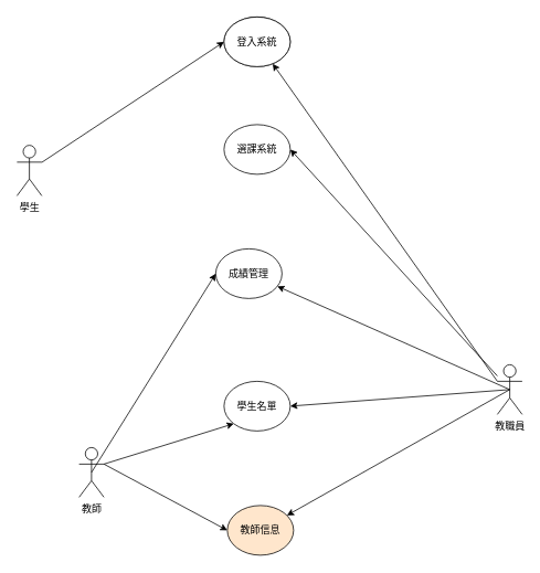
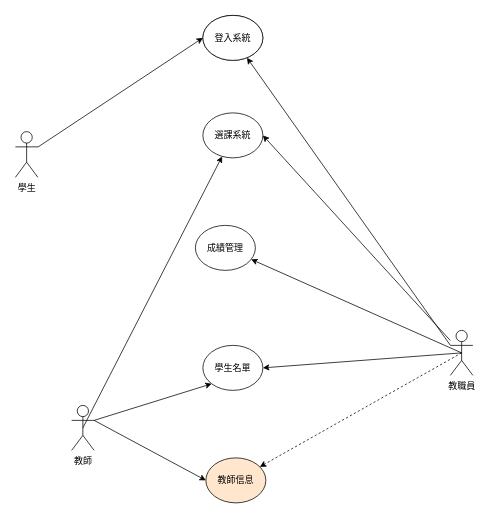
  <mxCell id="0" />
  <mxCell id="1" parent="0" />
  <mxCell id="2" value="學生" style="shape=umlActor;verticalLabelPosition=bottom;verticalAlign=top;html=1;" parent="1" vertex="1"><mxGeometry x="20" y="175" width="30" height="61" as="geometry" /></mxCell>
  <mxCell id="3" value="" style="ellipse;whiteSpace=wrap;html=1;" vertex="1" parent="1"><mxGeometry x="270" y="20" width="80" height="60" as="geometry" /></mxCell>
  <mxCell id="4" value="選課系統" style="ellipse;whiteSpace=wrap;html=1;" vertex="1" parent="1"><mxGeometry x="270" y="150" width="80" height="60" as="geometry" /></mxCell>
  <mxCell id="5" value="成績管理" style="ellipse;whiteSpace=wrap;html=1;" vertex="1" parent="1"><mxGeometry x="260" y="300" width="80" height="60" as="geometry" /></mxCell>
  <mxCell id="6" value="" style="endArrow=classic;html=1;rounded=0;entryX=0;entryY=0.5;entryDx=0;entryDy=0;" edge="1" parent="1" source="2" target="3"><mxGeometry width="50" height="50" relative="1" as="geometry"><mxPoint x="280" y="190" as="sourcePoint" /><mxPoint x="330" y="140" as="targetPoint" /></mxGeometry></mxCell>
  <mxCell id="7" value="教師" style="shape=umlActor;verticalLabelPosition=bottom;verticalAlign=top;html=1;outlineConnect=0;" vertex="1" parent="1"><mxGeometry x="95" y="540" width="30" height="60" as="geometry" /></mxCell>
  <mxCell id="8" value="教職員" style="shape=umlActor;verticalLabelPosition=bottom;verticalAlign=top;html=1;outlineConnect=0;" vertex="1" parent="1"><mxGeometry x="600" y="440" width="30" height="60" as="geometry" /></mxCell>
  <mxCell id="9" value="登入系統" style="ellipse;whiteSpace=wrap;html=1;" vertex="1" parent="1"><mxGeometry x="270" y="20" width="80" height="60" as="geometry" /></mxCell>
  <mxCell id="10" value="學生名單" style="ellipse;whiteSpace=wrap;html=1;" vertex="1" parent="1"><mxGeometry x="270" y="460" width="80" height="60" as="geometry" /></mxCell>
  <mxCell id="11" value="教師信息" style="ellipse;whiteSpace=wrap;html=1;fillColor=#ffe6cc;" vertex="1" parent="1"><mxGeometry x="274" y="610" width="80" height="60" as="geometry" /></mxCell>
  <mxCell id="12" value="" style="endArrow=classic;html=1;rounded=0;exitX=1;exitY=0.333;exitDx=0;exitDy=0;exitPerimeter=0;entryX=0;entryY=1;entryDx=0;entryDy=0;" edge="1" parent="1" source="7" target="10"><mxGeometry width="50" height="50" relative="1" as="geometry"><mxPoint x="400" y="620" as="sourcePoint" /><mxPoint x="450" y="570" as="targetPoint" /></mxGeometry></mxCell>
  <mxCell id="13" value="" style="endArrow=classic;html=1;rounded=0;exitX=1;exitY=0.333;exitDx=0;exitDy=0;exitPerimeter=0;entryX=0;entryY=0.5;entryDx=0;entryDy=0;" edge="1" parent="1" source="7" target="11"><mxGeometry width="50" height="50" relative="1" as="geometry"><mxPoint x="400" y="620" as="sourcePoint" /><mxPoint x="274" y="790" as="targetPoint" /></mxGeometry></mxCell>
  <mxCell id="14" value="" style="endArrow=classic;html=1;rounded=0;exitX=0;exitY=0.333;exitDx=0;exitDy=0;exitPerimeter=0;" edge="1" parent="1" source="8" target="9"><mxGeometry width="50" height="50" relative="1" as="geometry"><mxPoint x="400" y="220" as="sourcePoint" /><mxPoint x="450" y="170" as="targetPoint" /></mxGeometry></mxCell>
  <mxCell id="15" value="" style="endArrow=classic;html=1;rounded=0;entryX=1;entryY=0.5;entryDx=0;entryDy=0;" edge="1" parent="1" source="8" target="4"><mxGeometry width="50" height="50" relative="1" as="geometry"><mxPoint x="400" y="220" as="sourcePoint" /><mxPoint x="450" y="170" as="targetPoint" /></mxGeometry></mxCell>
  <mxCell id="16" value="" style="endArrow=classic;html=1;rounded=0;exitX=0.5;exitY=0.5;exitDx=0;exitDy=0;exitPerimeter=0;" edge="1" parent="1" source="8" target="5"><mxGeometry width="50" height="50" relative="1" as="geometry"><mxPoint x="400" y="420" as="sourcePoint" /><mxPoint x="450" y="370" as="targetPoint" /></mxGeometry></mxCell>
  <mxCell id="17" value="" style="endArrow=classic;html=1;rounded=0;entryX=1;entryY=0.5;entryDx=0;entryDy=0;exitX=0.5;exitY=0.5;exitDx=0;exitDy=0;exitPerimeter=0;" edge="1" parent="1" source="8" target="10"><mxGeometry width="50" height="50" relative="1" as="geometry"><mxPoint x="560" y="260" as="sourcePoint" /><mxPoint x="450" y="370" as="targetPoint" /></mxGeometry></mxCell>
- <mxCell id="18" value="" style="endArrow=classic;html=1;rounded=0;exitX=0.5;exitY=0.5;exitDx=0;exitDy=0;exitPerimeter=0;" edge="1" parent="1" source="8" target="11"><mxGeometry width="50" height="50" relative="1" as="geometry"><mxPoint x="400" y="420" as="sourcePoint" /><mxPoint x="450" y="370" as="targetPoint" /></mxGeometry></mxCell>
- <mxCell id="19" value="" style="endArrow=classic;html=1;rounded=0;exitX=0.5;exitY=0.5;exitDx=0;exitDy=0;exitPerimeter=0;entryX=0;entryY=0.5;entryDx=0;entryDy=0;" edge="1" parent="1" source="7" target="5"><mxGeometry width="50" height="50" relative="1" as="geometry"><mxPoint x="160" y="450" as="sourcePoint" /><mxPoint x="210" y="400" as="targetPoint" /></mxGeometry></mxCell>
+ <mxCell id="18" value="" style="endArrow=classic;html=1;rounded=0;exitX=0.5;exitY=0.5;exitDx=0;exitDy=0;exitPerimeter=0;dashed=1;" edge="1" parent="1" source="8" target="11"><mxGeometry width="50" height="50" relative="1" as="geometry"><mxPoint x="400" y="420" as="sourcePoint" /><mxPoint x="450" y="370" as="targetPoint" /></mxGeometry></mxCell>
+ <mxCell id="19" value="" style="endArrow=classic;html=1;rounded=0;exitX=0.5;exitY=0.5;exitDx=0;exitDy=0;exitPerimeter=0;" edge="1" parent="1" source="7" target="4"><mxGeometry width="50" height="50" relative="1" as="geometry"><mxPoint x="160" y="450" as="sourcePoint" /><mxPoint x="210" y="400" as="targetPoint" /></mxGeometry></mxCell>
